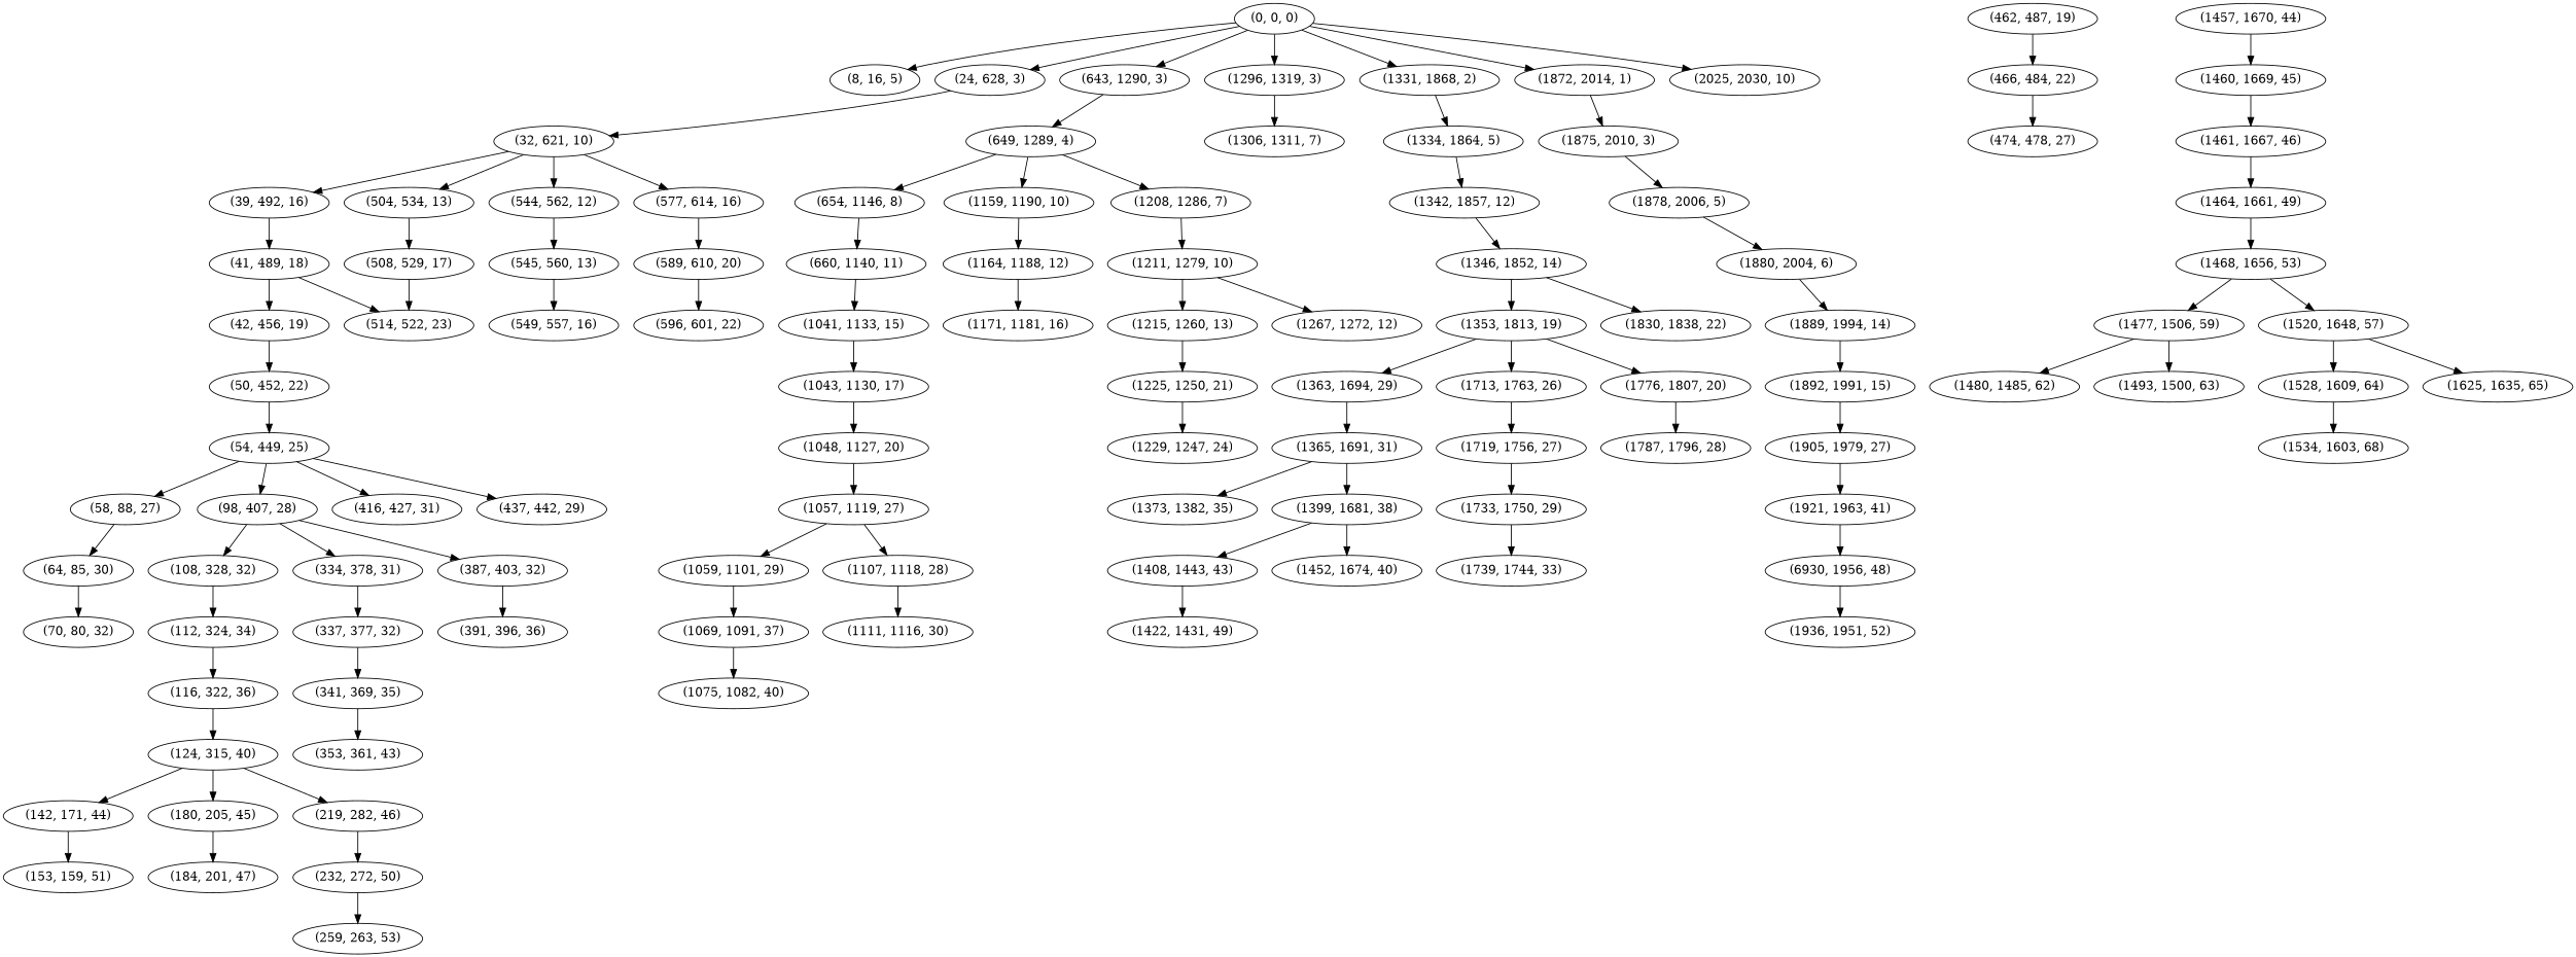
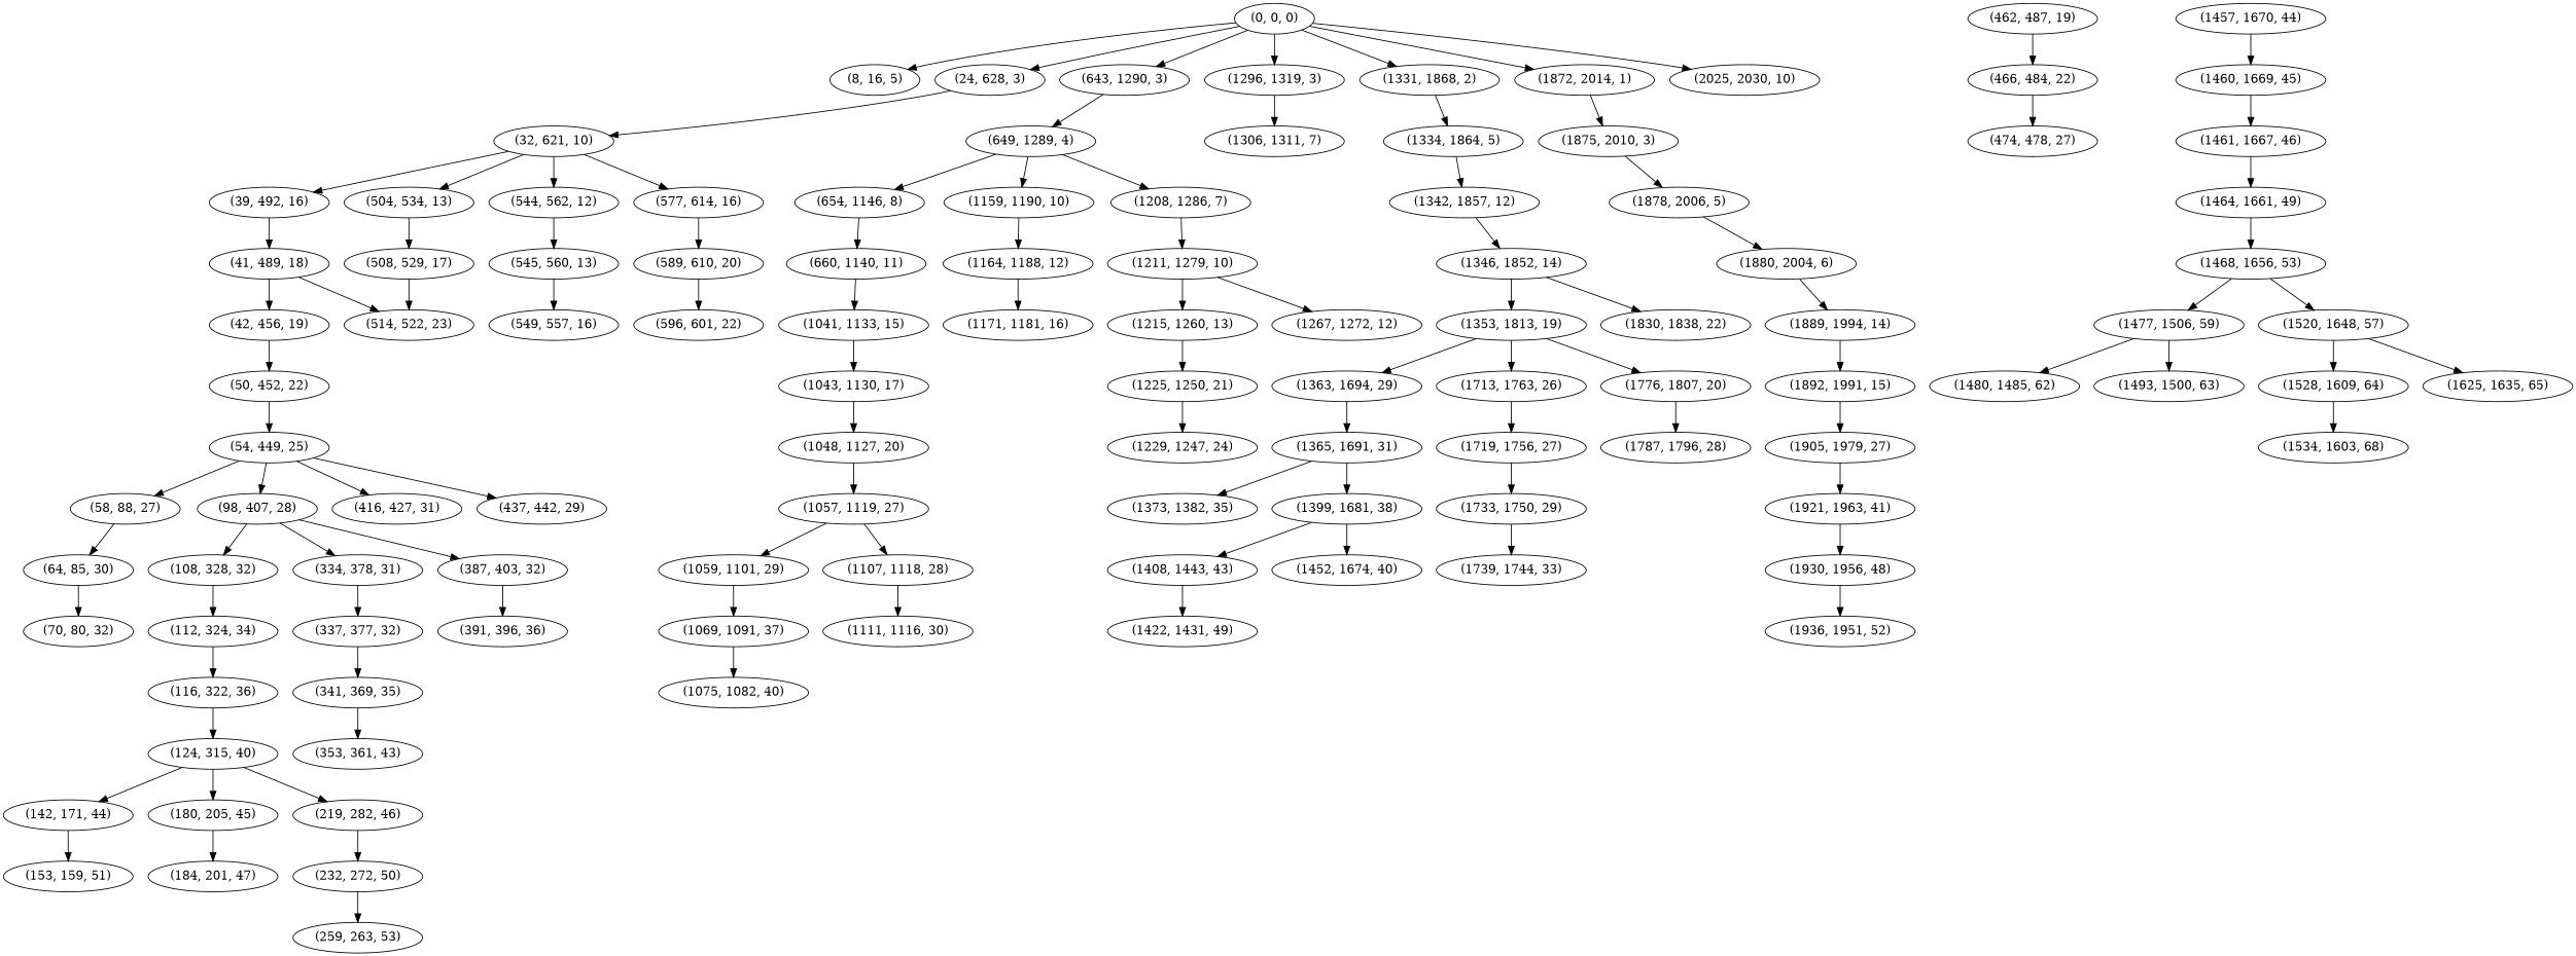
  digraph {
    "(0, 0, 0)"
    "(8, 16, 5)"
    "(24, 628, 3)"
    "(643, 1290, 3)"
    "(1296, 1319, 3)"
    "(1331, 1868, 2)"
    "(1872, 2014, 1)"
    "(2025, 2030, 10)"
    "(32, 621, 10)"
    "(649, 1289, 4)"
    "(1306, 1311, 7)"
    "(1334, 1864, 5)"
    "(1875, 2010, 3)"
    "(39, 492, 16)"
    "(504, 534, 13)"
    "(544, 562, 12)"
    "(577, 614, 16)"
    "(41, 489, 18)"
    "(508, 529, 17)"
    "(545, 560, 13)"
    "(589, 610, 20)"
    "(42, 456, 19)"
    "(514, 522, 23)"
    "(50, 452, 22)"
    "(462, 487, 19)"
    "(466, 484, 22)"
    "(54, 449, 25)"
    "(58, 88, 27)"
    "(98, 407, 28)"
    "(416, 427, 31)"
    "(437, 442, 29)"
    "(64, 85, 30)"
    "(108, 328, 32)"
    "(334, 378, 31)"
    "(387, 403, 32)"
    "(70, 80, 32)"
    "(112, 324, 34)"
    "(337, 377, 32)"
    "(391, 396, 36)"
    "(116, 322, 36)"
    "(124, 315, 40)"
    "(142, 171, 44)"
    "(180, 205, 45)"
    "(219, 282, 46)"
    "(153, 159, 51)"
    "(184, 201, 47)"
    "(232, 272, 50)"
    "(259, 263, 53)"
    "(341, 369, 35)"
    "(353, 361, 43)"
    "(474, 478, 27)"
    "(549, 557, 16)"
    "(596, 601, 22)"
    "(654, 1146, 8)"
    "(1159, 1190, 10)"
    "(1208, 1286, 7)"
    "(660, 1140, 11)"
    "(1164, 1188, 12)"
    "(1211, 1279, 10)"
    "(1041, 1133, 15)"
    "(1043, 1130, 17)"
    "(1048, 1127, 20)"
    "(1057, 1119, 27)"
    "(1059, 1101, 29)"
    "(1107, 1118, 28)"
    "(1069, 1091, 37)"
    "(1111, 1116, 30)"
    "(1075, 1082, 40)"
    "(1171, 1181, 16)"
    "(1215, 1260, 13)"
    "(1267, 1272, 12)"
    "(1225, 1250, 21)"
    "(1229, 1247, 24)"
    "(1342, 1857, 12)"
    "(1346, 1852, 14)"
    "(1353, 1813, 19)"
    "(1830, 1838, 22)"
    "(1363, 1694, 29)"
    "(1713, 1763, 26)"
    "(1776, 1807, 20)"
    "(1365, 1691, 31)"
    "(1719, 1756, 27)"
    "(1787, 1796, 28)"
    "(1373, 1382, 35)"
    "(1399, 1681, 38)"
    "(1408, 1443, 43)"
    "(1452, 1674, 40)"
    "(1422, 1431, 49)"
    "(1457, 1670, 44)"
    "(1460, 1669, 45)"
    "(1461, 1667, 46)"
    "(1464, 1661, 49)"
    "(1468, 1656, 53)"
    "(1477, 1506, 59)"
    "(1520, 1648, 57)"
    "(1480, 1485, 62)"
    "(1493, 1500, 63)"
    "(1528, 1609, 64)"
    "(1625, 1635, 65)"
    "(1534, 1603, 68)"
    "(1733, 1750, 29)"
    "(1739, 1744, 33)"
    "(1878, 2006, 5)"
    "(1880, 2004, 6)"
    "(1889, 1994, 14)"
    "(1892, 1991, 15)"
    "(1905, 1979, 27)"
    "(1921, 1963, 41)"
-   "(1930, 1956, 48)" [label="(6930, 1956, 48)"]
+   "(1930, 1956, 48)"
    "(1936, 1951, 52)"
    "(0, 0, 0)" -> "(8, 16, 5)"
    "(0, 0, 0)" -> "(24, 628, 3)"
    "(0, 0, 0)" -> "(643, 1290, 3)"
    "(0, 0, 0)" -> "(1296, 1319, 3)"
    "(0, 0, 0)" -> "(1331, 1868, 2)"
    "(0, 0, 0)" -> "(1872, 2014, 1)"
    "(0, 0, 0)" -> "(2025, 2030, 10)"
    "(24, 628, 3)" -> "(32, 621, 10)"
    "(643, 1290, 3)" -> "(649, 1289, 4)"
    "(1296, 1319, 3)" -> "(1306, 1311, 7)"
    "(1331, 1868, 2)" -> "(1334, 1864, 5)"
    "(1872, 2014, 1)" -> "(1875, 2010, 3)"
    "(32, 621, 10)" -> "(39, 492, 16)"
    "(32, 621, 10)" -> "(504, 534, 13)"
    "(32, 621, 10)" -> "(544, 562, 12)"
    "(32, 621, 10)" -> "(577, 614, 16)"
    "(649, 1289, 4)" -> "(654, 1146, 8)"
    "(649, 1289, 4)" -> "(1159, 1190, 10)"
    "(649, 1289, 4)" -> "(1208, 1286, 7)"
    "(1334, 1864, 5)" -> "(1342, 1857, 12)"
    "(1875, 2010, 3)" -> "(1878, 2006, 5)"
    "(39, 492, 16)" -> "(41, 489, 18)"
    "(504, 534, 13)" -> "(508, 529, 17)"
    "(544, 562, 12)" -> "(545, 560, 13)"
    "(577, 614, 16)" -> "(589, 610, 20)"
    "(41, 489, 18)" -> "(42, 456, 19)"
    "(41, 489, 18)" -> "(514, 522, 23)"
    "(508, 529, 17)" -> "(514, 522, 23)"
    "(545, 560, 13)" -> "(549, 557, 16)"
    "(589, 610, 20)" -> "(596, 601, 22)"
    "(42, 456, 19)" -> "(50, 452, 22)"
    "(50, 452, 22)" -> "(54, 449, 25)"
    "(462, 487, 19)" -> "(466, 484, 22)"
    "(466, 484, 22)" -> "(474, 478, 27)"
    "(54, 449, 25)" -> "(58, 88, 27)"
    "(54, 449, 25)" -> "(98, 407, 28)"
    "(54, 449, 25)" -> "(416, 427, 31)"
    "(54, 449, 25)" -> "(437, 442, 29)"
    "(58, 88, 27)" -> "(64, 85, 30)"
    "(98, 407, 28)" -> "(108, 328, 32)"
    "(98, 407, 28)" -> "(334, 378, 31)"
    "(98, 407, 28)" -> "(387, 403, 32)"
    "(64, 85, 30)" -> "(70, 80, 32)"
    "(108, 328, 32)" -> "(112, 324, 34)"
    "(334, 378, 31)" -> "(337, 377, 32)"
    "(387, 403, 32)" -> "(391, 396, 36)"
    "(112, 324, 34)" -> "(116, 322, 36)"
    "(337, 377, 32)" -> "(341, 369, 35)"
    "(116, 322, 36)" -> "(124, 315, 40)"
    "(124, 315, 40)" -> "(142, 171, 44)"
    "(124, 315, 40)" -> "(180, 205, 45)"
    "(124, 315, 40)" -> "(219, 282, 46)"
    "(142, 171, 44)" -> "(153, 159, 51)"
    "(180, 205, 45)" -> "(184, 201, 47)"
    "(219, 282, 46)" -> "(232, 272, 50)"
    "(232, 272, 50)" -> "(259, 263, 53)"
    "(341, 369, 35)" -> "(353, 361, 43)"
    "(654, 1146, 8)" -> "(660, 1140, 11)"
    "(1159, 1190, 10)" -> "(1164, 1188, 12)"
    "(1208, 1286, 7)" -> "(1211, 1279, 10)"
    "(660, 1140, 11)" -> "(1041, 1133, 15)"
    "(1164, 1188, 12)" -> "(1171, 1181, 16)"
    "(1211, 1279, 10)" -> "(1215, 1260, 13)"
    "(1211, 1279, 10)" -> "(1267, 1272, 12)"
    "(1041, 1133, 15)" -> "(1043, 1130, 17)"
    "(1043, 1130, 17)" -> "(1048, 1127, 20)"
    "(1048, 1127, 20)" -> "(1057, 1119, 27)"
    "(1057, 1119, 27)" -> "(1059, 1101, 29)"
    "(1057, 1119, 27)" -> "(1107, 1118, 28)"
    "(1059, 1101, 29)" -> "(1069, 1091, 37)"
    "(1107, 1118, 28)" -> "(1111, 1116, 30)"
    "(1069, 1091, 37)" -> "(1075, 1082, 40)"
    "(1215, 1260, 13)" -> "(1225, 1250, 21)"
    "(1225, 1250, 21)" -> "(1229, 1247, 24)"
    "(1342, 1857, 12)" -> "(1346, 1852, 14)"
    "(1346, 1852, 14)" -> "(1353, 1813, 19)"
    "(1346, 1852, 14)" -> "(1830, 1838, 22)"
    "(1353, 1813, 19)" -> "(1363, 1694, 29)"
    "(1353, 1813, 19)" -> "(1713, 1763, 26)"
    "(1353, 1813, 19)" -> "(1776, 1807, 20)"
    "(1363, 1694, 29)" -> "(1365, 1691, 31)"
    "(1713, 1763, 26)" -> "(1719, 1756, 27)"
    "(1776, 1807, 20)" -> "(1787, 1796, 28)"
    "(1365, 1691, 31)" -> "(1373, 1382, 35)"
    "(1365, 1691, 31)" -> "(1399, 1681, 38)"
    "(1719, 1756, 27)" -> "(1733, 1750, 29)"
    "(1399, 1681, 38)" -> "(1408, 1443, 43)"
    "(1399, 1681, 38)" -> "(1452, 1674, 40)"
    "(1408, 1443, 43)" -> "(1422, 1431, 49)"
    "(1457, 1670, 44)" -> "(1460, 1669, 45)"
    "(1460, 1669, 45)" -> "(1461, 1667, 46)"
    "(1461, 1667, 46)" -> "(1464, 1661, 49)"
    "(1464, 1661, 49)" -> "(1468, 1656, 53)"
    "(1468, 1656, 53)" -> "(1477, 1506, 59)"
    "(1468, 1656, 53)" -> "(1520, 1648, 57)"
    "(1477, 1506, 59)" -> "(1480, 1485, 62)"
    "(1477, 1506, 59)" -> "(1493, 1500, 63)"
    "(1520, 1648, 57)" -> "(1528, 1609, 64)"
    "(1520, 1648, 57)" -> "(1625, 1635, 65)"
    "(1528, 1609, 64)" -> "(1534, 1603, 68)"
    "(1733, 1750, 29)" -> "(1739, 1744, 33)"
    "(1878, 2006, 5)" -> "(1880, 2004, 6)"
    "(1880, 2004, 6)" -> "(1889, 1994, 14)"
    "(1889, 1994, 14)" -> "(1892, 1991, 15)"
    "(1892, 1991, 15)" -> "(1905, 1979, 27)"
    "(1905, 1979, 27)" -> "(1921, 1963, 41)"
    "(1921, 1963, 41)" -> "(1930, 1956, 48)"
    "(1930, 1956, 48)" -> "(1936, 1951, 52)"
  }
